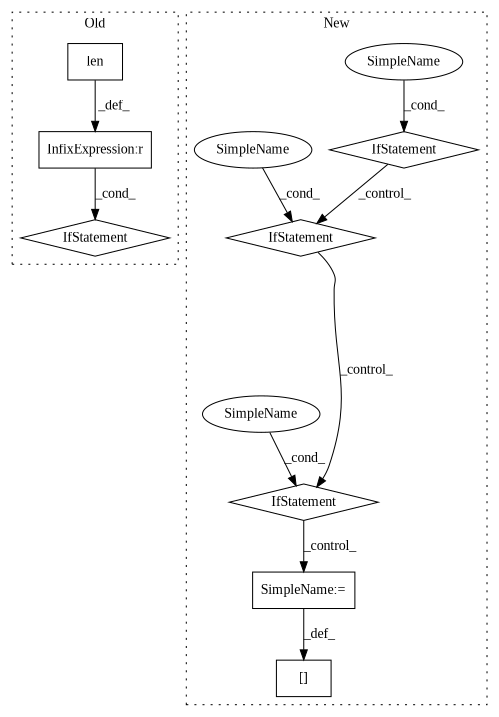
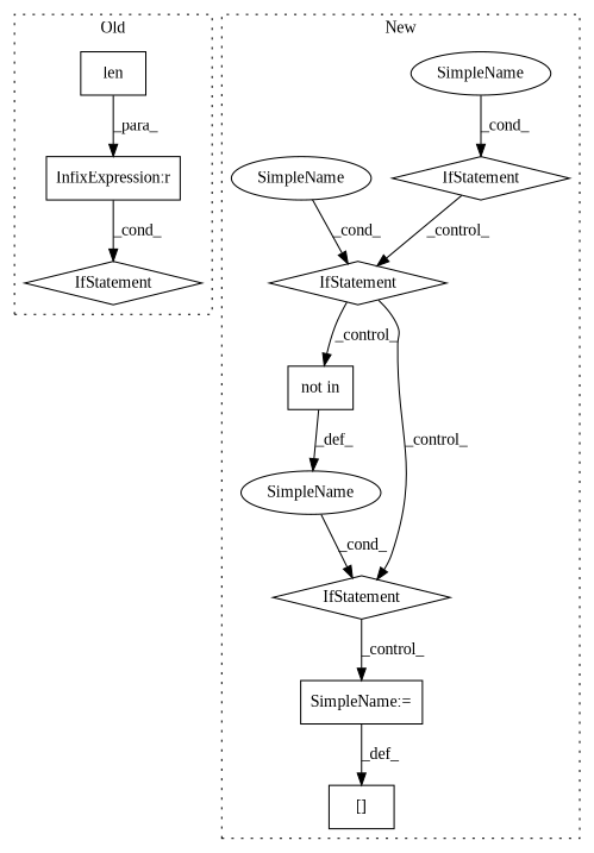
  digraph {
    fontname="Liberation Serif"
    node [a=25 fontname="Liberation Serif" shape=box]
    edge [fontname="Liberation Serif"]
    n1 [a=32 l="4,1" label=len s="1695,1713"]
    n2 [a=27 l=3 label="InfixExpression:r" s=1692]
    n3 [l="4,2" label=IfStatement s="1679,1714" shape=diamond]
+   n4 [a=108 l=41 label="not in" s=3305]
    n5 [l="10,2" label=IfStatement s="3295,3346" shape=diamond]
    n6 [a=7 l=1 label="SimpleName:=" s=3401]
    n7 [a=42 label=SimpleName shape=ellipse]
    n8 [a=2 l="12,1" label="[]" s="3738,3754"]
    n9 [a=42 label=SimpleName shape=ellipse]
    n10 [l="4,2" label=IfStatement s="3177,3199" shape=diamond]
    n11 [a=42 label=SimpleName shape=ellipse]
    n12 [l="4,2" label=IfStatement s="3266,3285" shape=diamond]
    subgraph cluster_1 {
      label=Old
      style=dotted
      n1
      n2
      n3
    }
    subgraph cluster_2 {
      label=New
      style=dotted
+     n4
      n5
      n6
      n7
      n8
      n9
      n10
      n11
      n12
    }
-   n1 -> n2 [label=_def_]
+   n1 -> n2 [label=_para_]
    n2 -> n3 [label=_cond_]
+   n4 -> n7 [label=_def_]
    n5 -> n6 [label=_control_]
    n6 -> n8 [label=_def_]
    n7 -> n5 [label=_cond_]
    n9 -> n10 [label=_cond_]
    n10 -> n12 [label=_control_]
    n11 -> n12 [label=_cond_]
+   n12 -> n4 [label=_control_]
    n12 -> n5 [label=_control_]
  }
